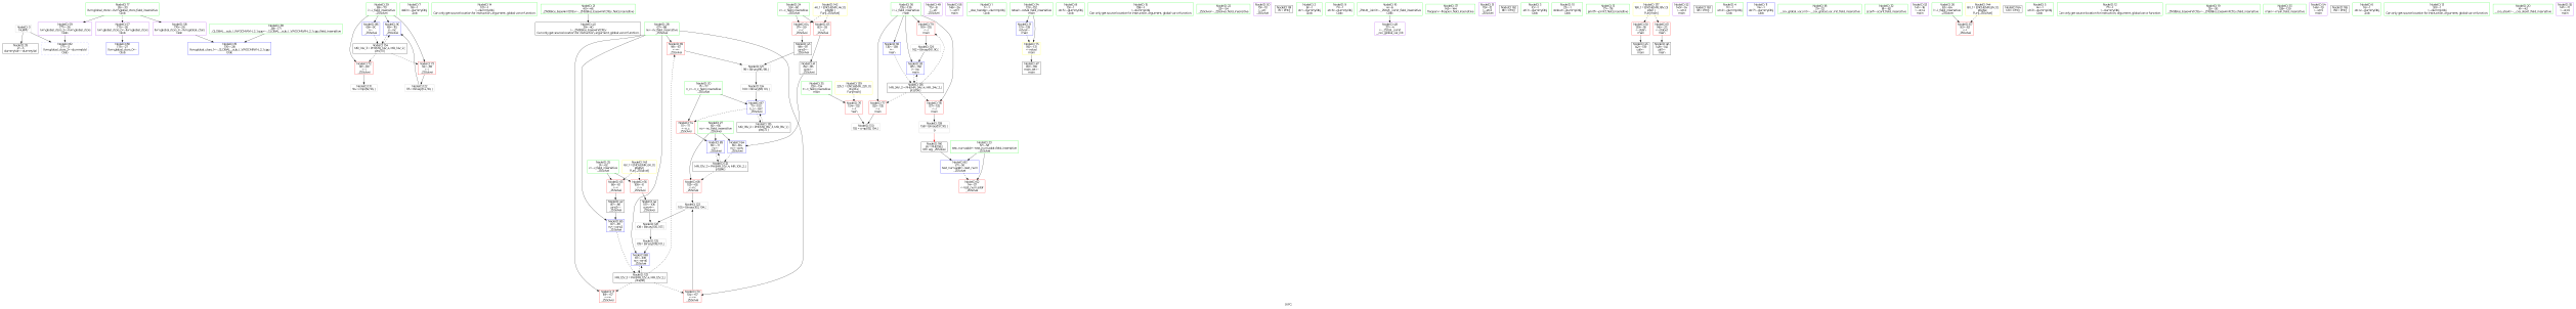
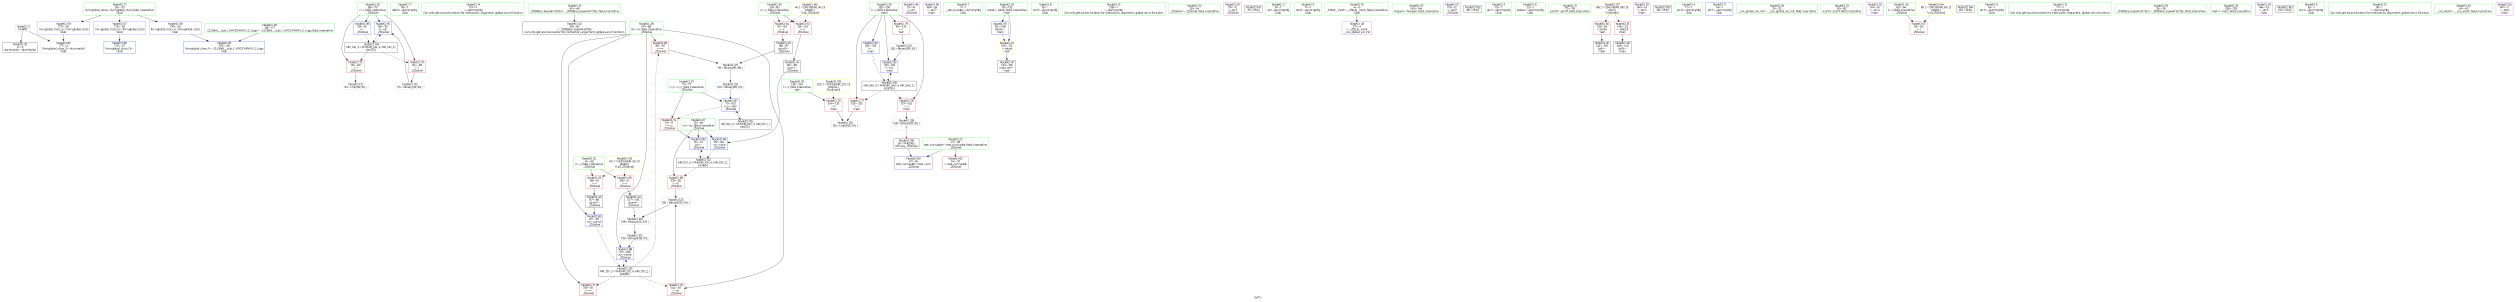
  digraph {
    fontname=Montserrat
    label=SVFG
    node [color=green fontname=Montserrat shape=record]
    edge [fontname=Montserrat style=solid]
    n1 [color=grey label="{NodeID: 0\nNullPtr}"]
    n2 [color=black label="{NodeID: 39\n2\<--3\ndummyVal\<--dummyVal\n}"]
    n3 [color=blue label="{NodeID: 82\n177\<--3\nllvm.global_ctors_2\<--dummyVal\nGlob }" style=dotted]
    n4 [color=blue label="{NodeID: 90\n69\<--115\ni\<--inc\n_Z5Solvei\n}"]
    n5 [color=black label="{NodeID: 134\nMR_14V_3 = PHI(MR_14V_4, MR_14V_2, )\npts\{70 \}\n}"]
    n6 [color=red label="{NodeID: 72\n92\<--69\n\<--i\n_Z5Solvei\n}"]
    n7 [color=red label="{NodeID: 73\n114\<--69\n\<--i\n_Z5Solvei\n}"]
    n8 [color=grey label="{NodeID: 131\n94 = cmp(92, 93, )\n}"]
    n9 [color=grey label="{NodeID: 122\n115 = Binary(114, 90, )\n}"]
    n10 [label="{NodeID: 7\n18\<--1\nstdin\<--dummyObj\nGlob }"]
    n11 [label="{NodeID: 14\n101\<--1\n\<--dummyObj\nCan only get source location for instruction, argument, global var or function.}"]
    n12 [label="{NodeID: 21\n40\<--46\n_ZNSt8ios_base4InitD1Ev\<--_ZNSt8ios_base4InitD1Ev_field_insensitive\n}"]
    n13 [color=black label="{NodeID: 40\n39\<--40\n\<--_ZNSt8ios_base4InitD1Ev\nCan only get source location for instruction, argument, global var or function.}"]
    n14 [label="{NodeID: 28\n67\<--68\nnv\<--nv_field_insensitive\n_Z5Solvei\n}"]
    n15 [color=red label="{NodeID: 69\n96\<--67\n\<--nv\n_Z5Solvei\n}"]
    n16 [color=red label="{NodeID: 70\n104\<--67\n\<--nv\n_Z5Solvei\n}"]
    n17 [color=red label="{NodeID: 71\n118\<--67\n\<--nv\n_Z5Solvei\n}"]
    n18 [color=blue label="{NodeID: 85\n67\<--87\nnv\<--conv2\n_Z5Solvei\n}"]
    n19 [color=blue label="{NodeID: 88\n67\<--109\nnv\<--rem6\n_Z5Solvei\n}"]
    n20 [color=grey label="{NodeID: 127\n99 = Binary(96, 98, )\n}"]
    n21 [color=grey label="{NodeID: 123\n105 = Binary(103, 104, )\n}"]
    n22 [color=black label="{NodeID: 133\nMR_12V_3 = PHI(MR_12V_4, MR_12V_2, )\npts\{68 \}\n}"]
    n23 [color=grey label="{NodeID: 124\n100 = Binary(99, 101, )\n}"]
    n24 [color=grey label="{NodeID: 126\n108 = Binary(105, 107, )\n}"]
    n25 [label="{NodeID: 35\n133\<--134\nt\<--t_field_insensitive\nmain\n}"]
    n26 [color=red label="{NodeID: 76\n154\<--133\n\<--t\nmain\n}"]
    n27 [color=grey label="{NodeID: 130\n155 = cmp(153, 154, )\n}"]
    n28 [color=grey label="{NodeID: 125\n109 = Binary(108, 101, )\n}"]
    n29 [color=black label="{NodeID: 42\n87\<--86\nconv2\<--\n_Z5Solvei\n}"]
    n30 [color=black label="{NodeID: 132\nMR_10V_3 = PHI(MR_10V_4, MR_10V_2, )\npts\{66 \}\n}"]
    n31 [color=red label="{NodeID: 68\n103\<--65\n\<--nc\n_Z5Solvei\n}"]
    n32 [color=blue label="{NodeID: 89\n65\<--111\nnc\<--\n_Z5Solvei\n}"]
    n33 [color=purple label="{NodeID: 49\n75\<--8\n\<--.str\n_Z5Solvei\n}"]
    n34 [color=yellow label="{NodeID: 139\n22V_1 = ENCHI(MR_22V_0)\npts\{134 \}\nFun[main]}" style=double]
    n35 [color=purple label="{NodeID: 56\n149\<--24\n\<--.str.7\nmain\n}"]
    n36 [color=red label="{NodeID: 63\n83\<--59\n\<--c\n_Z5Solvei\n}"]
    n37 [color=black label="{NodeID: 41\n84\<--83\nconv\<--\n_Z5Solvei\n}"]
    n38 [color=blue label="{NodeID: 84\n65\<--84\nnc\<--conv\n_Z5Solvei\n}"]
    n39 [color=red label="{NodeID: 77\n153\<--135\n\<--i\nmain\n}"]
    n40 [label="{NodeID: 1\n7\<--1\n__dso_handle\<--dummyObj\nGlob }"]
    n41 [color=blue label="{NodeID: 91\n131\<--138\nretval\<--\nmain\n}"]
    n42 [color=yellow label="{NodeID: 75\n165\<--131\n\<--retval\nmain\n}"]
    n43 [color=black label="{NodeID: 47\n130\<--165\nmain_ret\<--\nmain\n}"]
    n44 [label="{NodeID: 8\n19\<--1\n.str.5\<--dummyObj\nGlob }"]
    n45 [label="{NodeID: 15\n138\<--1\n\<--dummyObj\nCan only get source location for instruction, argument, global var or function.}"]
    n46 [label="{NodeID: 22\n53\<--54\n_Z5Solvei\<--_Z5Solvei_field_insensitive\n}"]
    n47 [label="{NodeID: 29\n69\<--70\ni\<--i_field_insensitive\n_Z5Solvei\n}"]
    n48 [color=blue label="{NodeID: 86\n69\<--90\ni\<--\n_Z5Solvei\n}"]
    n49 [label="{NodeID: 36\n135\<--136\ni\<--i_field_insensitive\nmain\n}"]
    n50 [color=red label="{NodeID: 78\n157\<--135\n\<--i\nmain\n}"]
    n51 [color=red label="{NodeID: 79\n161\<--135\n\<--i\nmain\n}"]
    n52 [color=blue label="{NodeID: 92\n135\<--138\ni\<--\nmain\n}"]
    n53 [color=blue label="{NodeID: 93\n135\<--162\ni\<--inc\nmain\n}"]
    n54 [color=grey label="{NodeID: 128\n158 = Binary(157, 90, )\n|{<s0>9}}"]
    n55 [color=grey label="{NodeID: 129\n162 = Binary(161, 90, )\n}"]
    n56 [color=black label="{NodeID: 136\nMR_24V_3 = PHI(MR_24V_4, MR_24V_2, )\npts\{136 \}\n}"]
    n57 [color=black label="{NodeID: 166\n56 = PHI(158, )\n0th arg _Z5Solvei }"]
    n58 [color=black label="{NodeID: 43\n98\<--97\nconv3\<--\n_Z5Solvei\n}"]
    n59 [color=blue label="{NodeID: 87\n71\<--100\nn_c\<--rem\n_Z5Solvei\n}"]
    n60 [color=purple label="{NodeID: 50\n79\<--10\n\<--.str.1\n_Z5Solvei\n}"]
    n61 [color=purple label="{NodeID: 57\n175\<--26\nllvm.global_ctors_0\<--llvm.global_ctors\nGlob }"]
    n62 [color=blue label="{NodeID: 80\n175\<--27\nllvm.global_ctors_0\<--\nGlob }"]
    n63 [color=red label="{NodeID: 64\n97\<--59\n\<--c\n_Z5Solvei\n}"]
    n64 [color=black label="{NodeID: 161\n76 = PHI()\n}"]
    n65 [color=blue label="{NodeID: 83\n57\<--56\ntest_num.addr\<--test_num\n_Z5Solvei\n}"]
    n66 [label="{NodeID: 2\n8\<--1\n.str\<--dummyObj\nGlob }"]
    n67 [label="{NodeID: 9\n21\<--1\n.str.6\<--dummyObj\nGlob }"]
    n68 [label="{NodeID: 16\n4\<--6\n_ZStL8__ioinit\<--_ZStL8__ioinit_field_insensitive\nGlob }"]
    n69 [color=purple label="{NodeID: 48\n37\<--4\n\<--_ZStL8__ioinit\n__cxx_global_var_init\n}"]
    n70 [label="{NodeID: 23\n57\<--58\ntest_num.addr\<--test_num.addr_field_insensitive\n_Z5Solvei\n}"]
    n71 [color=red label="{NodeID: 62\n74\<--57\n\<--test_num.addr\n_Z5Solvei\n}"]
    n72 [label="{NodeID: 30\n71\<--72\nn_c\<--n_c_field_insensitive\n_Z5Solvei\n}"]
    n73 [color=red label="{NodeID: 74\n111\<--71\n\<--n_c\n_Z5Solvei\n}"]
    n74 [color=black label="{NodeID: 135\nMR_16V_2 = PHI(MR_16V_3, MR_16V_1, )\npts\{72 \}\n}"]
    n75 [label="{NodeID: 37\n143\<--144\nfreopen\<--freopen_field_insensitive\n}"]
    n76 [color=black label="{NodeID: 44\n107\<--106\nconv4\<--\n_Z5Solvei\n}"]
    n77 [color=purple label="{NodeID: 51\n119\<--12\n\<--.str.2\n_Z5Solvei\n}"]
    n78 [color=purple label="{NodeID: 58\n176\<--26\nllvm.global_ctors_1\<--llvm.global_ctors\nGlob }"]
    n79 [color=blue label="{NodeID: 81\n176\<--28\nllvm.global_ctors_1\<--_GLOBAL__sub_I_WYOCMWYH_2_1.cpp\nGlob }"]
    n80 [color=red label="{NodeID: 65\n86\<--61\n\<--v\n_Z5Solvei\n}"]
    n81 [color=black label="{NodeID: 162\n80 = PHI()\n}"]
    n82 [label="{NodeID: 3\n10\<--1\n.str.1\<--dummyObj\nGlob }"]
    n83 [label="{NodeID: 10\n23\<--1\nstdout\<--dummyObj\nGlob }"]
    n84 [label="{NodeID: 17\n26\<--30\nllvm.global_ctors\<--llvm.global_ctors_field_insensitive\nGlob }"]
    n85 [color=purple label="{NodeID: 59\n177\<--26\nllvm.global_ctors_2\<--llvm.global_ctors\nGlob }"]
    n86 [label="{NodeID: 24\n59\<--60\nc\<--c_field_insensitive\n_Z5Solvei\n}"]
    n87 [label="{NodeID: 31\n77\<--78\nprintf\<--printf_field_insensitive\n}"]
    n88 [label="{NodeID: 38\n28\<--171\n_GLOBAL__sub_I_WYOCMWYH_2_1.cpp\<--_GLOBAL__sub_I_WYOCMWYH_2_1.cpp_field_insensitive\n}"]
    n89 [color=black label="{NodeID: 45\n142\<--139\ncall\<--\nmain\n}"]
    n90 [color=purple label="{NodeID: 52\n140\<--14\n\<--.str.3\nmain\n}"]
    n91 [color=yellow label="{NodeID: 142\n4V_1 = ENCHI(MR_4V_0)\npts\{60 \}\nFun[_Z5Solvei]}" style=double]
    n92 [color=red label="{NodeID: 66\n106\<--61\n\<--v\n_Z5Solvei\n}"]
    n93 [color=black label="{NodeID: 163\n38 = PHI()\n}"]
    n94 [label="{NodeID: 4\n12\<--1\n.str.2\<--dummyObj\nGlob }"]
    n95 [color=blue label="{NodeID: 11\n24\<--1\n.str.7\<--dummyObj\nGlob }"]
    n96 [label="{NodeID: 18\n31\<--32\n__cxx_global_var_init\<--__cxx_global_var_init_field_insensitive\n}"]
    n97 [label="{NodeID: 25\n61\<--62\nv\<--v_field_insensitive\n_Z5Solvei\n}"]
    n98 [label="{NodeID: 32\n81\<--82\nscanf\<--scanf_field_insensitive\n}"]
    n99 [color=black label="{NodeID: 46\n148\<--145\ncall1\<--\nmain\n}"]
    n100 [color=purple label="{NodeID: 53\n141\<--16\n\<--.str.4\nmain\n}"]
    n101 [color=yellow label="{NodeID: 143\n6V_1 = ENCHI(MR_6V_0)\npts\{62 \}\nFun[_Z5Solvei]}" style=double]
    n102 [color=red label="{NodeID: 60\n139\<--18\n\<--stdin\nmain\n}"]
    n103 [color=red label="{NodeID: 67\n93\<--63\n\<--l\n_Z5Solvei\n}"]
    n104 [color=black label="{NodeID: 164\n120 = PHI()\n}"]
    n105 [label="{NodeID: 5\n14\<--1\n.str.3\<--dummyObj\nGlob }"]
    n106 [label="{NodeID: 12\n27\<--1\n\<--dummyObj\nCan only get source location for instruction, argument, global var or function.}"]
    n107 [label="{NodeID: 19\n35\<--36\n_ZNSt8ios_base4InitC1Ev\<--_ZNSt8ios_base4InitC1Ev_field_insensitive\n}"]
    n108 [label="{NodeID: 26\n63\<--64\nl\<--l_field_insensitive\n_Z5Solvei\n}"]
    n109 [label="{NodeID: 33\n128\<--129\nmain\<--main_field_insensitive\n}"]
    n110 [color=yellow label="{NodeID: 137\n18V_1 = ENCHI(MR_18V_0)\npts\{1 \}\nFun[main]}" style=double]
    n111 [color=red label="{NodeID: 61\n145\<--23\n\<--stdout\nmain\n}"]
    n112 [color=purple label="{NodeID: 54\n146\<--19\n\<--.str.5\nmain\n}"]
    n113 [color=yellow label="{NodeID: 144\n8V_1 = ENCHI(MR_8V_0)\npts\{64 \}\nFun[_Z5Solvei]}" style=double]
    n114 [color=black label="{NodeID: 165\n150 = PHI()\n}"]
    n115 [label="{NodeID: 6\n16\<--1\n.str.4\<--dummyObj\nGlob }"]
    n116 [label="{NodeID: 13\n90\<--1\n\<--dummyObj\nCan only get source location for instruction, argument, global var or function.}"]
    n117 [label="{NodeID: 20\n41\<--42\n__cxa_atexit\<--__cxa_atexit_field_insensitive\n}"]
    n118 [label="{NodeID: 27\n65\<--66\nnc\<--nc_field_insensitive\n_Z5Solvei\n}"]
    n119 [label="{NodeID: 34\n131\<--132\nretval\<--retval_field_insensitive\nmain\n}"]
    n120 [color=purple label="{NodeID: 55\n147\<--21\n\<--.str.6\nmain\n}"]
    n1 -> n2
    n1 -> n3
    n4 -> n5 [style=dashed]
    n5 -> n4 [style=dashed]
    n5 -> n6 [style=dashed]
    n5 -> n7 [style=dashed]
    n6 -> n8
    n7 -> n9
    n9 -> n4
    n12 -> n13
    n14 -> n15
    n14 -> n16
    n14 -> n17
    n14 -> n18
    n14 -> n19
    n15 -> n20
    n16 -> n21
    n18 -> n22 [style=dashed]
    n19 -> n22 [style=dashed]
    n20 -> n23
    n21 -> n24
    n22 -> n15 [style=dashed]
    n22 -> n16 [style=dashed]
    n22 -> n17 [style=dashed]
    n22 -> n19 [style=dashed]
    n23 -> n59
    n24 -> n28
    n25 -> n26
    n26 -> n27
    n28 -> n19
    n29 -> n18
    n30 -> n31 [style=dashed]
    n30 -> n32 [style=dashed]
    n31 -> n21
    n32 -> n30 [style=dashed]
    n34 -> n26 [style=dashed]
    n36 -> n37
    n37 -> n38
    n38 -> n30 [style=dashed]
    n39 -> n27
    n41 -> n42 [style=dashed]
    n42 -> n43
    n47 -> n4
    n47 -> n6
    n47 -> n7
    n47 -> n48
    n48 -> n5 [style=dashed]
    n49 -> n39
    n49 -> n50
    n49 -> n51
    n49 -> n52
    n49 -> n53
    n50 -> n54
    n51 -> n55
    n52 -> n56 [style=dashed]
    n53 -> n56 [style=dashed]
    n54 -> n57 [color=red tailport=s0]
    n55 -> n53
    n56 -> n39 [style=dashed]
    n56 -> n50 [style=dashed]
-   n56 -> n51 [style=dashed]
    n56 -> n53 [style=dashed]
    n57 -> n65
    n58 -> n20
    n59 -> n73 [style=dashed]
    n59 -> n74 [style=dashed]
    n61 -> n62
    n63 -> n58
-   n65 -> n71 [style=dashed]
    n68 -> n69
    n70 -> n65
    n70 -> n71
    n72 -> n59
    n72 -> n73
    n73 -> n32
    n74 -> n59 [style=dashed]
    n76 -> n24
    n78 -> n79
    n80 -> n29
    n84 -> n61 [style=dashed]
    n84 -> n78
    n84 -> n85
    n85 -> n3
    n86 -> n36
    n86 -> n63
    n88 -> n79
    n91 -> n36 [style=dashed]
    n91 -> n63 [style=dashed]
    n92 -> n76
    n97 -> n80
    n97 -> n92
    n101 -> n80 [style=dashed]
    n101 -> n92 [style=dashed]
    n102 -> n89
    n108 -> n103
    n110 -> n102 [style=dashed]
    n110 -> n111 [style=dashed]
    n111 -> n99
    n113 -> n103 [style=dashed]
    n118 -> n31
    n118 -> n32
    n118 -> n38
    n119 -> n41
    n119 -> n42
  }
